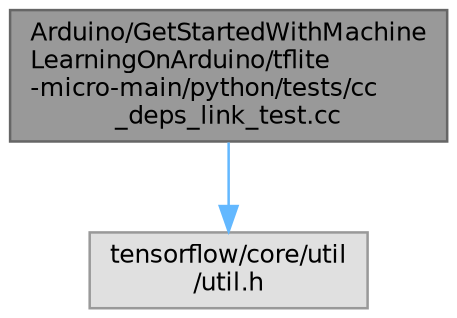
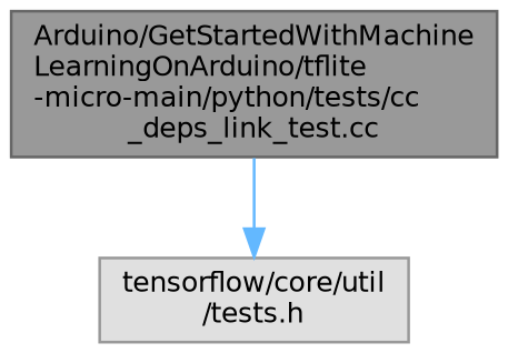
  digraph {
    node [fontname=Helvetica fontsize=10 shape=box style=filled]
    n1 [color=gray40 fillcolor=grey60 fontcolor=black height=0.2 label="Arduino/GetStartedWithMachine\lLearningOnArduino/tflite\l-micro-main/python/tests/cc\l_deps_link_test.cc" width=0.4]
-   n2 [color=grey60 fillcolor="#E0E0E0" height=0.2 label="tensorflow/core/util\l/util.h" width=0.4]
+   n2 [color=grey60 fillcolor="#E0E0E0" height=0.2 label="tensorflow/core/util\l/tests.h" width=0.4]
    n1 -> n2 [color=steelblue1 fontname=Helvetica fontsize=10 labelfontname=Helvetica labelfontsize=10 style=solid]
  }
